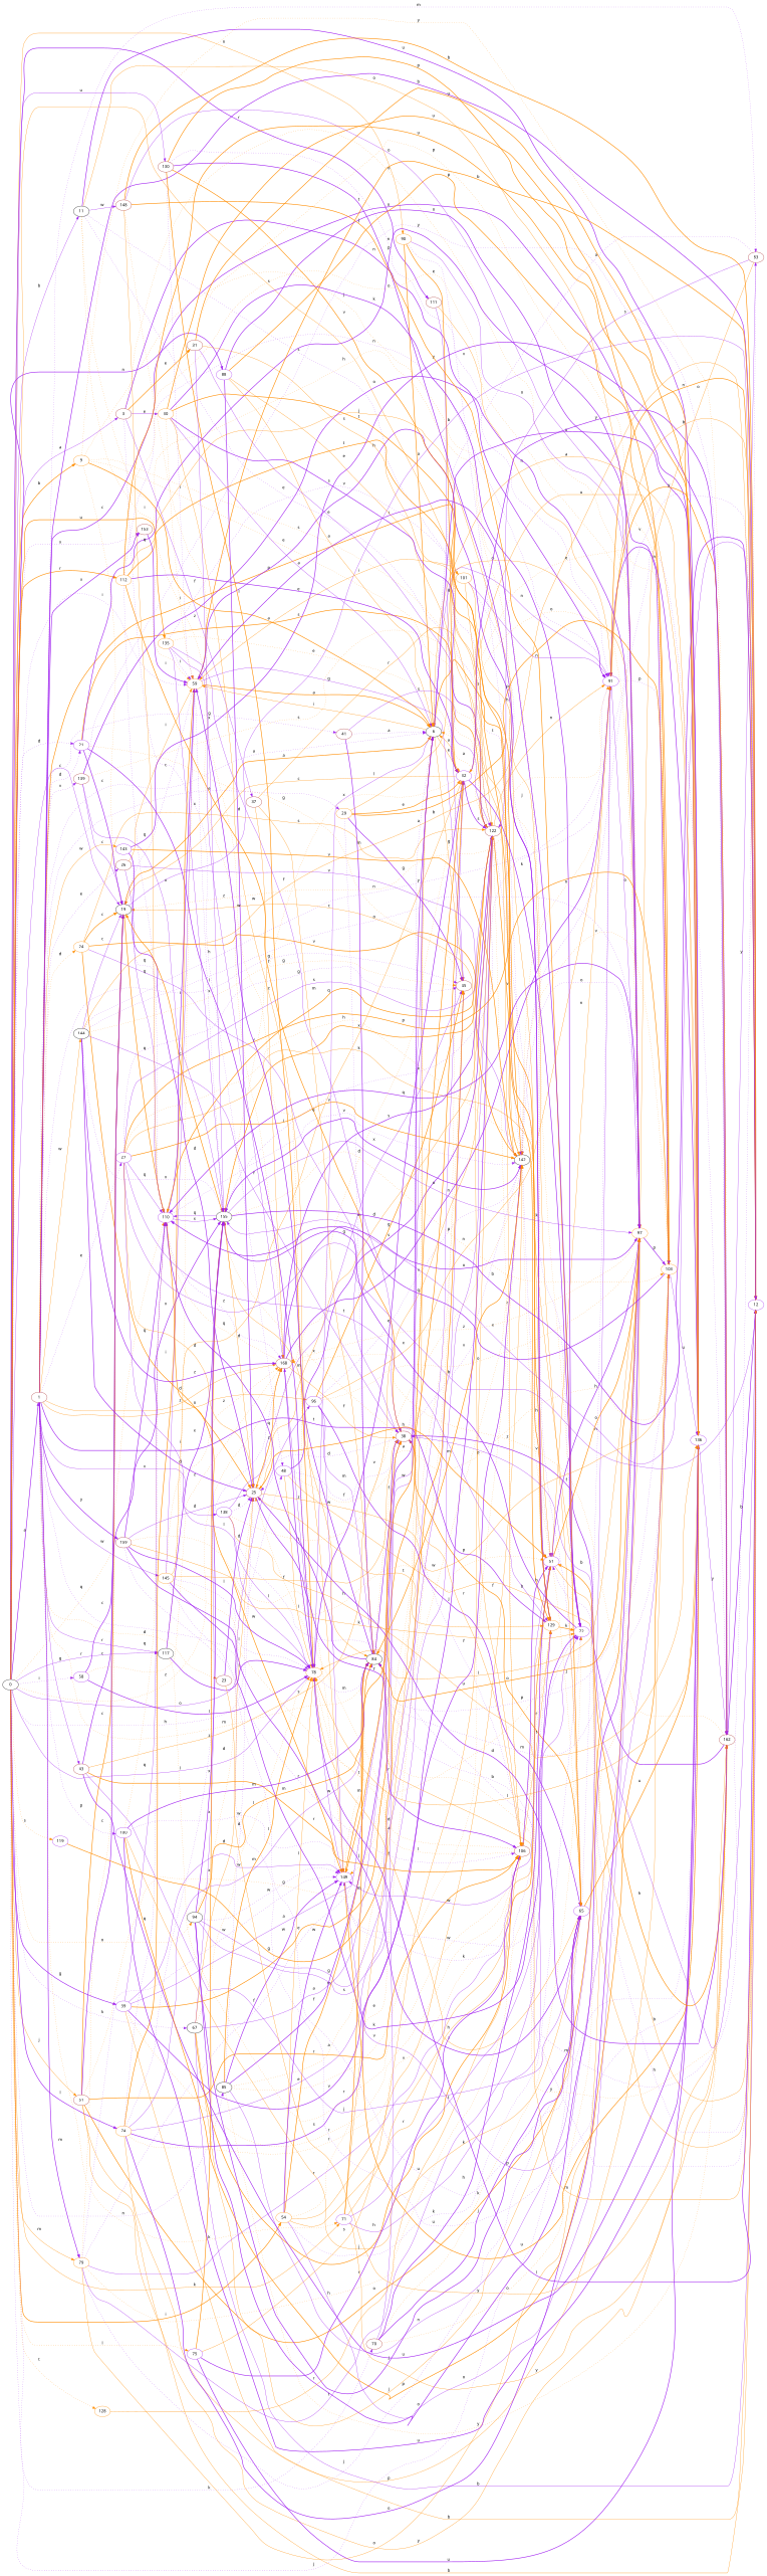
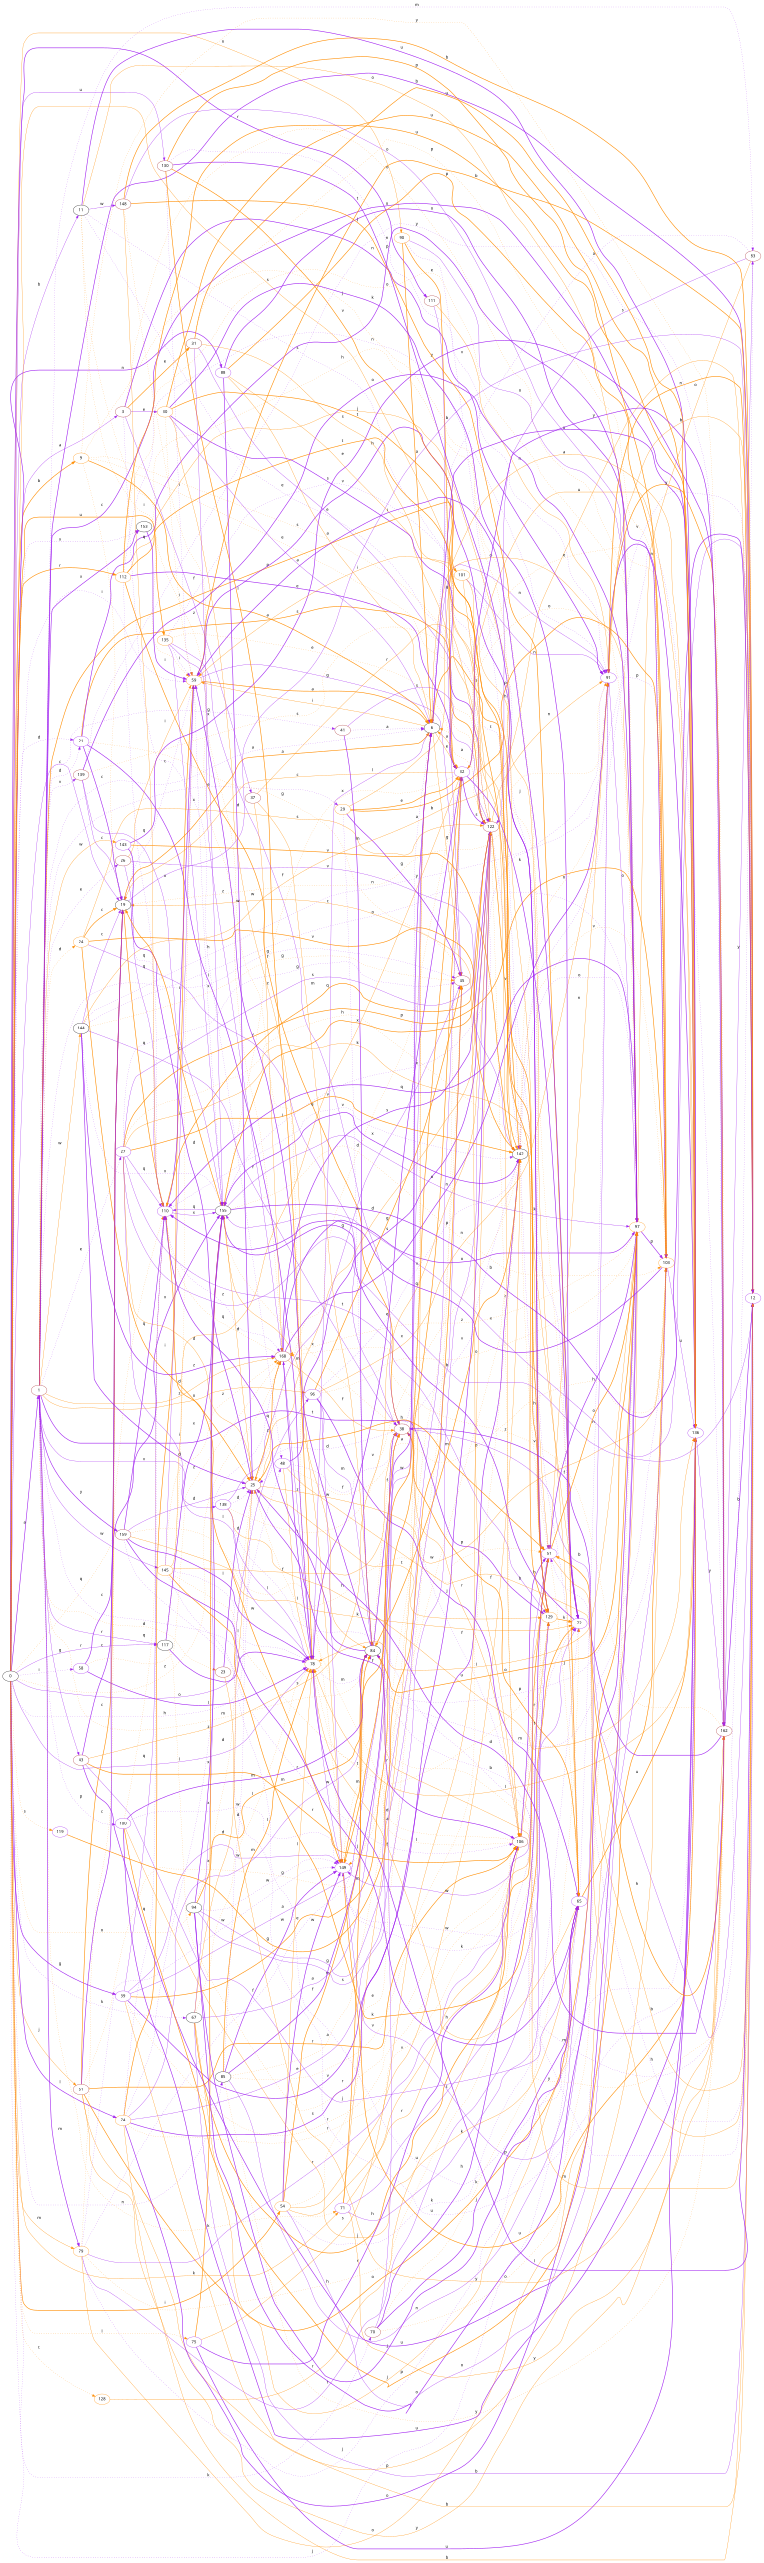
  strict digraph {
    fontname="Noto Sans"
    rankdir=LR
    node [color=brown fontname="Noto Sans"]
    edge [color=purple fontname="Noto Sans" style=solid]
    0 [color=black]
    1
    3
    9 [color=darkorange]
    11 [color=black]
    19 [color=black]
    21 [color=purple]
    39 [color=purple]
    48 [color=purple]
    54 [color=darkorange]
    58 [color=purple]
    59 [color=darkorange]
    61
    65 [color=purple]
    67 [color=black]
    70
    71 [color=purple]
    74 [color=darkorange]
    75 [color=purple]
    78 [color=darkorange]
    79 [color=darkorange]
    85 [color=black]
    88 [color=purple]
    90 [color=darkorange]
    94 [color=black]
    96 [color=purple]
    110 [color=purple]
    111
    112 [color=darkorange]
    n30 [color=black label=117]
    119 [color=purple]
    122
    128 [color=darkorange]
    130
    135 [color=darkorange]
-   153
+   153 [color=black]
    168
    6 [color=black]
    12 [color=purple]
    23
    24 [color=darkorange]
    26
    27 [color=purple]
    29 [color=darkorange]
    41
    43
    45
    83
    84 [color=black]
    100 [color=purple]
    101 [color=darkorange]
    n52 [label=106]
    129 [color=darkorange]
    136 [color=purple]
    138 [color=purple]
    139
    143 [color=purple]
    144 [color=black]
    145 [color=darkorange]
    159
    30 [color=darkorange]
    31
    37
    91 [color=purple]
    97 [color=darkorange]
    32 [color=purple]
    162
    148
    103 [color=darkorange]
    142 [color=black]
    149 [color=purple]
    38
    72 [color=purple]
    51 [color=purple]
    155 [color=black]
    25
    0 -> 1 [label=a style=bold]
    0 -> 3 [label=a]
    0 -> 9 [color=darkorange label=b style=bold]
    0 -> 11 [label=b]
    0 -> 19 [label=c]
    0 -> 21 [label=d style=dotted]
    0 -> 39 [label=g style=bold]
    0 -> 48 [label=h style=dotted]
    0 -> 54 [color=darkorange label=i style=bold]
    0 -> 58 [label=i style=dotted]
    0 -> 59 [label=i style=dotted]
    0 -> 61 [color=darkorange label=j]
    0 -> 65 [label=j style=dotted]
    0 -> 67 [label=k style=dotted]
    0 -> 70 [label=k style=dotted]
    0 -> 71 [color=darkorange label=k]
    0 -> 74 [label=l style=bold]
    0 -> 75 [color=darkorange label=l style=dotted]
    0 -> 78 [label=l]
    0 -> 79 [color=darkorange label=m]
    0 -> 85 [label=n style=dotted]
    0 -> 88 [label=n style=bold]
    0 -> 90 [color=darkorange label=n]
    0 -> 94 [color=darkorange label=o style=dotted]
    0 -> 96 [label=o]
    0 -> 110 [color=darkorange label=q style=dotted]
    0 -> 111 [label=r style=bold]
    0 -> 112 [color=darkorange label=r style=bold]
    0 -> n30 [label=r]
    0 -> 119 [color=darkorange label=s style=dotted]
    0 -> 122 [color=darkorange label=s]
    0 -> 128 [color=darkorange label=t style=dotted]
    0 -> 130 [label=u]
    0 -> 135 [color=darkorange label=u style=bold]
    0 -> 153 [label=x style=dotted]
    0 -> 168 [color=darkorange label=z style=dotted]
    1 -> 21 [label=d style=dotted]
    1 -> 71 [color=darkorange label=k style=dotted]
    1 -> 79 [label=m style=bold]
    1 -> 96 [color=darkorange label=o]
    1 -> n30 [label=r]
    1 -> 153 [label=x style=bold]
    1 -> 168 [color=darkorange label=z]
    1 -> 6 [label=a style=dotted]
    1 -> 12 [label=b style=bold]
    1 -> 23 [color=darkorange label=d style=dotted]
    1 -> 24 [color=darkorange label=d style=dotted]
    1 -> 26 [label=e style=dotted]
    1 -> 27 [label=e style=dotted]
    1 -> 29 [label=e style=dotted]
    1 -> 41 [label=g style=dotted]
    1 -> 43 [label=g]
    1 -> 45 [label=g style=dotted]
    1 -> 83 [label=m style=dotted]
    1 -> 84 [color=darkorange label=m style=dotted]
    1 -> 100 [label=p style=dotted]
    1 -> 101 [color=darkorange label=p style=bold]
    1 -> n52 [label=r style=dotted]
    1 -> 129 [label=t style=bold]
    1 -> 136 [label=u style=bold]
    1 -> 138 [label=v]
    1 -> 139 [label=v style=dotted]
    1 -> 143 [color=darkorange label=w]
    1 -> 144 [color=darkorange label=w]
    1 -> 145 [label=w]
    1 -> 159 [label=y style=bold]
    3 -> 48 [label=h style=dotted]
    3 -> 30 [label=e]
    3 -> 31 [color=darkorange label=e style=bold]
    3 -> 37 [label=f]
    3 -> 91 [label=n style=bold]
    3 -> 97 [color=darkorange label=o style=dotted]
    9 -> 19 [color=darkorange label=c style=dotted]
    9 -> 65 [color=darkorange label=j style=dotted]
    9 -> 122 [color=darkorange label=s style=dotted]
    9 -> 6 [color=darkorange label=a style=bold]
    9 -> 32 [color=darkorange label=e style=dotted]
    9 -> 162 [color=darkorange label=y style=dotted]
    11 -> 59 [color=darkorange label=i style=dotted]
    11 -> 122 [label=s style=dotted]
    11 -> 168 [color=darkorange label=z style=dotted]
    11 -> 136 [label=u style=bold]
    11 -> 97 [color=darkorange label=o]
    11 -> 32 [label=e style=dotted]
    11 -> 148 [label=w]
    19 -> 110 [color=darkorange label=q style=bold]
    19 -> 6 [color=darkorange label=a style=bold]
    19 -> 12 [label=b]
    19 -> 91 [color=darkorange label=n style=dotted]
    21 -> 19 [label=c style=bold]
    21 -> 78 [label=l style=bold]
    21 -> 122 [color=darkorange label=s style=bold]
    21 -> 45 [color=darkorange label=g style=dotted]
    21 -> 103 [label=p style=bold]
    39 -> 110 [label=q]
    39 -> 6 [label=a]
    39 -> 12 [color=darkorange label=b]
    39 -> n52 [color=darkorange label=r style=dotted]
    39 -> 32 [color=darkorange label=e style=bold]
    39 -> 142 [label=v style=bold]
    39 -> 149 [label=w]
    48 -> 78 [color=darkorange label=l]
    48 -> 122 [label=s style=bold]
    48 -> 12 [color=darkorange label=b]
    48 -> 103 [color=darkorange label=p style=dotted]
    48 -> 38 [label=f style=dotted]
    54 -> 78 [color=darkorange label=l]
    54 -> 84 [color=darkorange label=m style=bold]
    54 -> n52 [color=darkorange label=r]
    54 -> 97 [label=o]
    54 -> 32 [color=darkorange label=e style=dotted]
    54 -> 142 [color=darkorange label=v]
    54 -> 149 [label=w style=bold]
    54 -> 72 [label=k style=dotted]
    58 -> 19 [label=c style=bold]
    58 -> 78 [label=l style=bold]
    58 -> 168 [color=darkorange label=z style=dotted]
    59 -> 19 [label=c style=dotted]
    59 -> 6 [color=darkorange label=a style=bold]
    59 -> 12 [color=darkorange label=b style=bold]
    59 -> 45 [label=g]
    59 -> 51 [label=h style=bold]
    59 -> 155 [label=x style=dotted]
    61 -> 19 [color=darkorange label=c style=bold]
    61 -> 45 [color=darkorange label=g style=dotted]
    61 -> n52 [color=darkorange label=r style=bold]
    61 -> 97 [color=darkorange label=o style=bold]
    61 -> 162 [color=darkorange label=y]
    61 -> 103 [color=darkorange label=p]
    61 -> 155 [label=x style=bold]
    65 -> 78 [color=darkorange label=l]
    65 -> 136 [color=darkorange label=u style=bold]
    65 -> 91 [label=n style=dotted]
    65 -> 38 [color=darkorange label=f style=bold]
    67 -> 65 [color=darkorange label=j]
    67 -> 78 [color=darkorange label=l style=dotted]
    67 -> 6 [label=a]
    67 -> 12 [label=b]
    67 -> 51 [color=darkorange label=h style=bold]
    67 -> 155 [label=x]
    67 -> 25 [color=darkorange label=d]
    70 -> 65 [label=j style=bold]
    70 -> 97 [color=darkorange label=o style=dotted]
    70 -> 38 [label=f]
    70 -> 72 [color=darkorange label=k style=dotted]
    70 -> 51 [label=h style=bold]
    71 -> 6 [color=darkorange label=a]
    71 -> 84 [color=darkorange label=m style=bold]
    71 -> 129 [label=t]
    71 -> 162 [color=darkorange label=y]
    71 -> 72 [label=k]
    71 -> 51 [color=darkorange label=h]
    74 -> 59 [color=darkorange label=i style=bold]
    74 -> 110 [label=q style=dotted]
    74 -> 122 [label=s style=bold]
    74 -> 168 [label=z style=dotted]
    74 -> 12 [color=darkorange label=b]
    74 -> 84 [label=m]
    74 -> n52 [color=darkorange label=r style=dotted]
    74 -> 97 [label=o style=bold]
    74 -> 32 [label=e]
    75 -> 122 [color=darkorange label=s]
    75 -> n52 [label=r style=bold]
    75 -> 136 [label=u style=bold]
    75 -> 155 [color=darkorange label=x style=bold]
    78 -> 168 [label=z]
    78 -> 84 [label=m style=dotted]
    78 -> 32 [label=e style=bold]
    78 -> 149 [label=w]
    79 -> 19 [color=darkorange label=c style=dotted]
    79 -> 65 [label=j style=dotted]
    79 -> n52 [label=r]
    79 -> 129 [label=t]
    79 -> 97 [color=darkorange label=o]
    79 -> 149 [label=w style=dotted]
    79 -> 38 [label=f style=dotted]
    79 -> 51 [color=darkorange label=h style=dotted]
    85 -> 78 [color=darkorange label=l style=bold]
    85 -> 6 [color=darkorange label=a style=dotted]
    85 -> 91 [label=n]
    85 -> 162 [color=darkorange label=y style=dotted]
    85 -> 142 [color=darkorange label=v style=dotted]
    85 -> 149 [label=w style=bold]
    85 -> 38 [label=f style=bold]
    85 -> 25 [label=d style=dotted]
    88 -> 6 [color=darkorange label=a]
    88 -> 97 [label=o style=bold]
    88 -> 32 [color=darkorange label=e]
    88 -> 103 [color=darkorange label=p style=bold]
    88 -> 25 [label=d style=bold]
    90 -> 6 [color=darkorange label=a style=bold]
    90 -> 97 [label=o]
    90 -> 32 [color=darkorange label=e style=bold]
    90 -> 142 [label=v style=dotted]
    94 -> 65 [label=j style=bold]
    94 -> 122 [label=s]
    94 -> 45 [label=g]
    94 -> 84 [color=darkorange label=m style=bold]
    94 -> 97 [label=o style=bold]
    94 -> 149 [label=w style=dotted]
    94 -> 155 [label=x style=bold]
    94 -> 25 [color=darkorange label=d style=dotted]
    96 -> 65 [label=j style=bold]
    96 -> 45 [color=darkorange label=g style=bold]
    96 -> 84 [label=m]
    96 -> 91 [color=darkorange label=n]
    96 -> 97 [color=darkorange label=o style=dotted]
    96 -> 142 [label=v style=dotted]
    96 -> 149 [label=w]
    110 -> 59 [label=i style=bold]
    110 -> 168 [label=z style=dotted]
    110 -> 142 [label=v style=dotted]
    110 -> 149 [color=darkorange label=w style=bold]
    110 -> 155 [label=x]
    111 -> 45 [label=g]
    111 -> 91 [color=darkorange label=n]
    112 -> 65 [color=darkorange label=j]
    112 -> 110 [label=q style=dotted]
    112 -> 129 [color=darkorange label=t style=bold]
    112 -> 136 [color=darkorange label=u style=bold]
    112 -> 91 [label=n style=dotted]
    112 -> 97 [color=darkorange label=o style=dotted]
    112 -> 32 [label=e style=bold]
    112 -> 38 [color=darkorange label=f style=bold]
    n30 -> 59 [color=darkorange label=i style=dotted]
    n30 -> 78 [label=l style=bold]
    n30 -> n52 [color=darkorange label=r style=dotted]
    n30 -> 155 [label=x style=bold]
    119 -> 45 [color=darkorange label=g style=bold]
    122 -> 110 [color=darkorange label=q style=bold]
    122 -> 6 [color=darkorange label=a style=dotted]
    122 -> n52 [color=darkorange label=r style=dotted]
    122 -> 91 [color=darkorange label=n]
    122 -> 142 [color=darkorange label=v style=bold]
    122 -> 72 [label=k style=dotted]
    122 -> 155 [color=darkorange label=x style=bold]
    122 -> 25 [color=darkorange label=d]
    128 -> n52 [color=darkorange label=r]
    130 -> 59 [label=i style=dotted]
    130 -> 78 [color=darkorange label=l style=bold]
    130 -> 129 [label=t style=bold]
    130 -> 91 [label=n style=dotted]
    130 -> 103 [color=darkorange label=p style=bold]
    130 -> 142 [color=darkorange label=v style=bold]
    135 -> 59 [label=i style=dotted]
    135 -> 168 [label=z]
    135 -> 32 [color=darkorange label=e style=dotted]
    135 -> 142 [label=v style=dotted]
    135 -> 38 [label=f]
    135 -> 155 [label=x]
    153 -> 59 [label=i style=bold]
    153 -> 51 [color=darkorange label=h style=dotted]
    168 -> 78 [label=l style=bold]
    168 -> 110 [color=darkorange label=q style=dotted]
    168 -> 122 [label=s style=bold]
    168 -> 91 [label=n style=bold]
    168 -> 97 [label=o style=bold]
    168 -> 38 [color=darkorange label=f]
    6 -> 59 [color=darkorange label=i]
    6 -> 78 [label=l]
    6 -> 45 [color=darkorange label=g]
    6 -> 129 [color=darkorange label=t style=bold]
    6 -> 136 [label=u style=bold]
    6 -> 91 [label=n]
    6 -> 32 [color=darkorange label=e]
    12 -> 78 [label=l style=bold]
    12 -> 84 [color=darkorange label=m]
    12 -> 91 [color=darkorange label=n style=bold]
    12 -> 142 [label=v style=dotted]
    12 -> 51 [label=h style=dotted]
    12 -> 155 [label=x]
    23 -> 162 [color=darkorange label=y]
    23 -> 25 [label=d style=bold]
    24 -> 19 [color=darkorange label=c style=bold]
    24 -> 122 [color=darkorange label=s]
    24 -> 142 [color=darkorange label=v style=bold]
    24 -> 38 [label=f]
    24 -> 25 [color=darkorange label=d style=bold]
    26 -> 59 [color=darkorange label=i]
    26 -> 110 [label=q]
    26 -> 142 [label=v]
    27 -> 78 [label=l]
    27 -> 110 [label=q]
    27 -> 122 [label=s]
    27 -> 12 [label=b]
    27 -> 45 [label=g style=dotted]
    27 -> 129 [label=t]
    27 -> 103 [color=darkorange label=p style=bold]
    27 -> 142 [color=darkorange label=v style=bold]
    27 -> 72 [color=darkorange label=k]
    27 -> 51 [color=darkorange label=h style=dotted]
    27 -> 25 [color=darkorange label=d]
    29 -> 45 [label=g style=bold]
    29 -> 84 [label=m style=dotted]
    29 -> 97 [color=darkorange label=o]
    29 -> 32 [color=darkorange label=e style=bold]
    29 -> 103 [color=darkorange label=p style=bold]
    41 -> 122 [label=s]
    41 -> 6 [label=a style=dotted]
    41 -> 84 [label=m style=bold]
    43 -> 19 [label=c style=bold]
    43 -> 65 [label=j]
    43 -> 122 [color=darkorange label=s]
    43 -> n52 [color=darkorange label=r style=bold]
    43 -> 136 [label=u style=bold]
    83 -> 122 [label=s]
    83 -> 6 [label=a style=dotted]
    83 -> 84 [label=m style=dotted]
    83 -> 97 [color=darkorange label=o]
    84 -> 59 [label=i style=bold]
    84 -> 110 [label=q style=bold]
    84 -> 6 [label=a style=bold]
    84 -> 97 [color=darkorange label=o style=bold]
    84 -> 162 [color=darkorange label=y style=dotted]
    84 -> 103 [label=p style=dotted]
    84 -> 38 [color=darkorange label=f style=dotted]
    100 -> 65 [color=darkorange label=j]
    100 -> 110 [color=darkorange label=q style=dotted]
    100 -> 84 [label=m style=bold]
    100 -> 136 [label=u style=bold]
    100 -> 103 [color=darkorange label=p style=bold]
    100 -> 149 [label=w style=dotted]
    101 -> 65 [label=j style=dotted]
    101 -> 122 [color=darkorange label=s]
    101 -> 91 [label=n]
    101 -> 51 [color=darkorange label=h]
    n52 -> 19 [color=darkorange label=c]
    n52 -> 78 [color=darkorange label=l style=dotted]
    n52 -> 129 [color=darkorange label=t]
    n52 -> 38 [label=f style=dotted]
    n52 -> 51 [label=h style=bold]
    n52 -> 25 [color=darkorange label=d style=dotted]
    129 -> n52 [color=darkorange label=r style=dotted]
    129 -> 149 [label=w style=dotted]
    129 -> 72 [color=darkorange label=k style=bold]
    136 -> 78 [color=darkorange label=l]
    136 -> 6 [color=darkorange label=a]
    136 -> 91 [label=n style=bold]
    136 -> 162 [label=y]
    138 -> 78 [label=l]
    138 -> 12 [label=b style=dotted]
    138 -> 45 [label=g]
    138 -> 136 [color=darkorange label=u]
    138 -> 142 [color=darkorange label=v style=dotted]
    138 -> 25 [label=d style=dotted]
    139 -> 19 [label=c]
    139 -> 122 [color=darkorange label=s style=dotted]
    139 -> 97 [label=o style=bold]
    139 -> 162 [label=y style=dotted]
    139 -> 155 [label=x]
    143 -> 110 [label=q style=dotted]
    143 -> 162 [label=y style=bold]
    143 -> 142 [color=darkorange label=v style=bold]
    143 -> 25 [label=d style=bold]
    144 -> 19 [label=c]
    144 -> 168 [label=z style=bold]
    144 -> 12 [color=darkorange label=b]
    144 -> 45 [color=darkorange label=g style=dotted]
    144 -> 97 [label=o style=dotted]
    144 -> 162 [label=y style=dotted]
    144 -> 38 [label=f]
    144 -> 155 [label=x style=dotted]
    144 -> 25 [label=d style=bold]
    145 -> 59 [label=i]
    145 -> 78 [label=l style=dotted]
    145 -> 168 [color=darkorange label=z style=dotted]
    145 -> 129 [color=darkorange label=t style=dotted]
    145 -> 136 [label=u style=dotted]
    145 -> 32 [color=darkorange label=e]
    145 -> 38 [color=darkorange label=f]
-   145 -> 72 [label=k style=bold]
+   145 -> 72 [color=darkorange label=k style=bold]
    159 -> 65 [label=j style=bold]
    159 -> 78 [label=l style=bold]
    159 -> 110 [label=q style=bold]
    159 -> 136 [label=u style=dotted]
    159 -> 72 [color=darkorange label=k]
    159 -> 51 [color=darkorange label=h style=dotted]
    159 -> 25 [label=d]
    30 -> 59 [color=darkorange label=i style=dotted]
    30 -> 122 [label=s style=bold]
    30 -> 6 [label=a]
    30 -> 129 [color=darkorange label=t style=bold]
    30 -> 136 [color=darkorange label=u style=bold]
    30 -> 149 [color=darkorange label=w]
    30 -> 72 [label=k style=bold]
    31 -> 122 [color=darkorange label=s]
    31 -> 136 [color=darkorange label=u style=bold]
    31 -> 32 [label=e]
    31 -> 103 [color=darkorange label=p style=dotted]
    31 -> 155 [label=x]
    37 -> 168 [color=darkorange label=z]
    37 -> 84 [color=darkorange label=m]
    37 -> n52 [color=darkorange label=r]
    91 -> 12 [color=darkorange label=b]
    91 -> 97 [label=o]
    91 -> 162 [color=darkorange label=y style=bold]
    91 -> 103 [label=p style=dotted]
    91 -> 155 [label=x style=dotted]
    97 -> 78 [color=darkorange label=l]
    97 -> 110 [label=q style=bold]
    97 -> 168 [color=darkorange label=z style=dotted]
    97 -> 103 [label=p style=bold]
    97 -> 51 [label=h style=bold]
    32 -> 19 [color=darkorange label=c]
    32 -> 122 [label=s style=bold]
    32 -> 6 [color=darkorange label=a]
    32 -> 136 [color=darkorange label=u]
    32 -> 97 [color=darkorange label=o style=dotted]
    32 -> 162 [label=y style=bold]
    32 -> 149 [color=darkorange label=w style=bold]
    32 -> 72 [label=k style=bold]
    32 -> 155 [color=darkorange label=x style=dotted]
    32 -> 25 [color=darkorange label=d style=dotted]
    162 -> 168 [color=darkorange label=z style=dotted]
    162 -> 12 [label=b style=bold]
    162 -> 83 [label=y]
    162 -> 38 [label=f style=bold]
    162 -> 51 [color=darkorange label=h style=bold]
    162 -> 25 [label=d style=bold]
    148 -> 65 [color=darkorange label=j style=bold]
    148 -> 110 [color=darkorange label=q]
    148 -> 12 [color=darkorange label=b style=bold]
    148 -> 97 [label=o]
    148 -> 149 [color=darkorange label=w style=dotted]
    103 -> 110 [label=q style=bold]
    103 -> 84 [label=m style=dotted]
    103 -> 136 [label=u]
    103 -> 32 [color=darkorange label=e style=dotted]
    103 -> 142 [color=darkorange label=v style=dotted]
    142 -> 59 [color=darkorange label=i]
    142 -> 84 [color=darkorange label=m style=bold]
    142 -> 91 [color=darkorange label=n style=dotted]
    142 -> 97 [label=o style=dotted]
    142 -> 149 [color=darkorange label=w style=dotted]
    142 -> 51 [label=h style=dotted]
    142 -> 155 [label=x style=bold]
    149 -> 84 [color=darkorange label=m style=dotted]
    149 -> 136 [color=darkorange label=u style=bold]
    149 -> 103 [label=p]
    149 -> 38 [color=darkorange label=f style=bold]
    149 -> 72 [label=k style=dotted]
    38 -> 6 [label=a style=dotted]
    38 -> 12 [label=b]
    38 -> n52 [color=darkorange label=r]
    38 -> 142 [label=v style=dotted]
    38 -> 155 [color=darkorange label=x style=dotted]
    38 -> 25 [label=d style=dotted]
    72 -> 59 [label=i style=bold]
    72 -> 155 [label=x style=bold]
    51 -> 65 [color=darkorange label=j style=dotted]
    51 -> 12 [color=darkorange label=b]
    51 -> 91 [color=darkorange label=n]
    51 -> 97 [color=darkorange label=o style=bold]
    51 -> 142 [color=darkorange label=v style=dotted]
    51 -> 149 [label=w]
    155 -> 19 [color=darkorange label=c style=bold]
    155 -> 110 [label=q]
    155 -> 12 [label=b style=bold]
    155 -> 84 [color=darkorange label=m]
    155 -> 97 [label=o]
    155 -> 103 [color=darkorange label=p style=dotted]
    155 -> 25 [color=darkorange label=d]
    25 -> 168 [color=darkorange label=z style=bold]
    25 -> n52 [label=r style=bold]
    25 -> 129 [color=darkorange label=t]
    25 -> 103 [color=darkorange label=p]
    25 -> 51 [color=darkorange label=h style=bold]
  }
